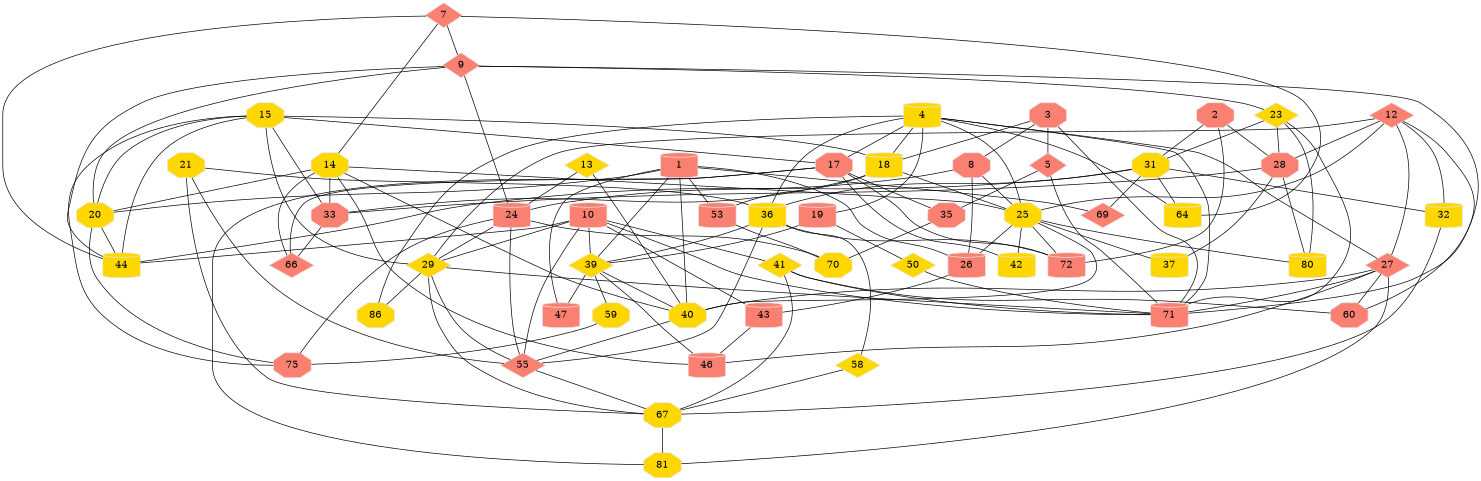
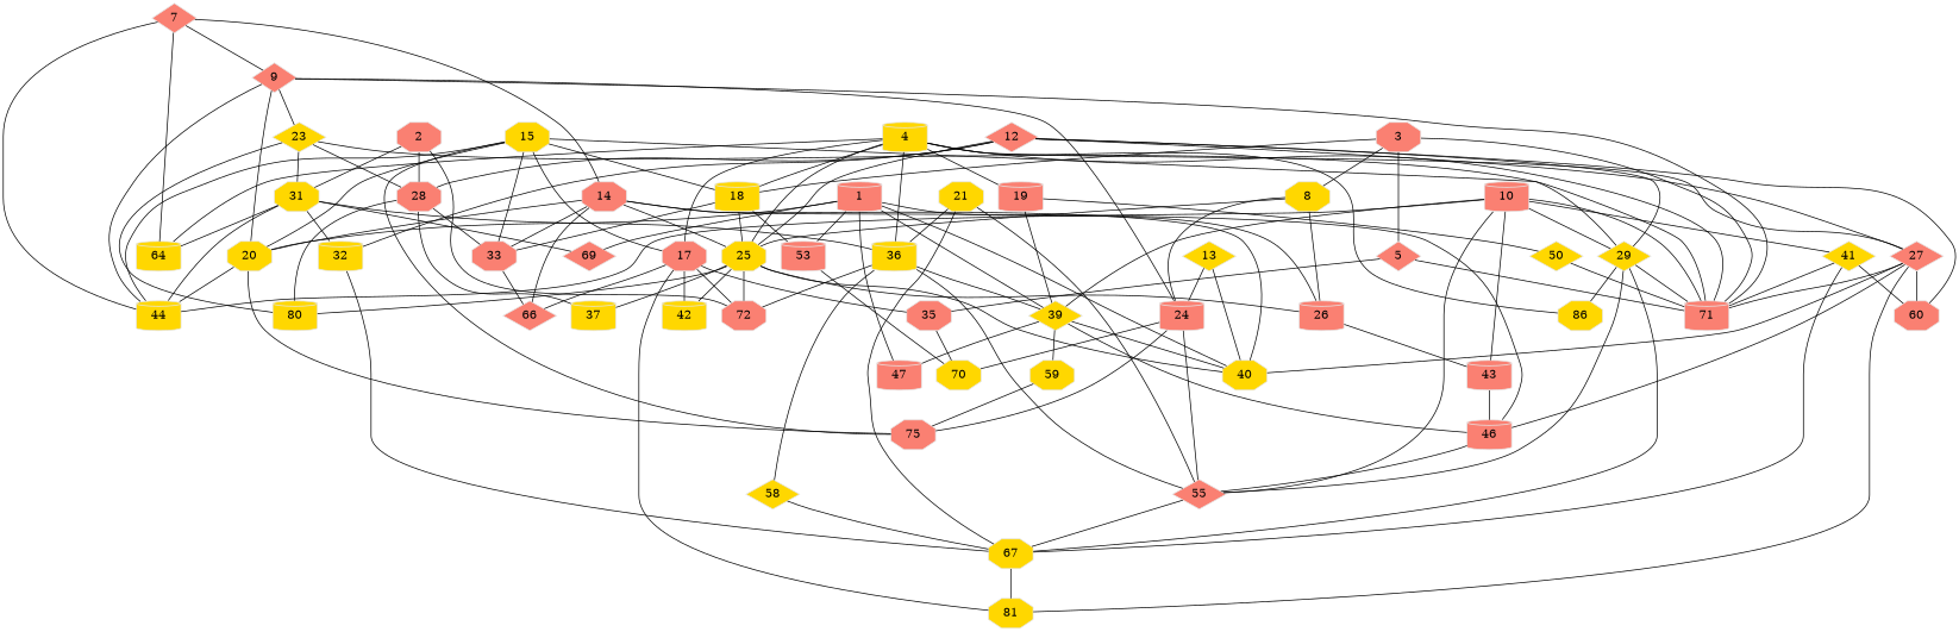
  graph {
    node [color=gray90 fillcolor=gold shape=octagon style=filled]
    1 [fillcolor=salmon shape=cylinder super="+56"]
    20 [super="+87"]
    26 [fillcolor=salmon shape=cylinder]
    39 [shape=diamond super="+68"]
    40 [super="+52"]
    47 [fillcolor=salmon shape=cylinder]
    53 [fillcolor=salmon shape=cylinder super="+65"]
    69 [fillcolor=salmon shape=diamond]
    44 [shape=cylinder super="+88"]
    75 [fillcolor=salmon super="+77"]
    43 [fillcolor=salmon shape=cylinder super="+57"]
    46 [fillcolor=salmon shape=cylinder super="+74"]
    59
    55 [fillcolor=salmon shape=diamond super="+78"]
    70
    2 [fillcolor=salmon super="+6"]
    28 [fillcolor=salmon super="+38"]
    31 [super="+34"]
-   72 [fillcolor=salmon shape=cylinder]
+   72 [fillcolor=salmon]
    33 [fillcolor=salmon]
    80 [shape=cylinder]
    37 [shape=cylinder]
    36 [shape=cylinder super="+49"]
    64 [shape=cylinder]
    32 [shape=cylinder]
    5 [fillcolor=salmon shape=diamond]
    3 [fillcolor=salmon]
-   8 [fillcolor=salmon super="+82"]
+   8 [super="+82"]
    18 [shape=cylinder super="+51"]
    71 [fillcolor=salmon shape=cylinder super="+83"]
    35 [fillcolor=salmon]
    25 [super="+41"]
    24 [fillcolor=salmon shape=cylinder super="+76"]
    4 [shape=cylinder super="+11"]
    17 [fillcolor=salmon]
    19 [fillcolor=salmon shape=cylinder]
    27 [fillcolor=salmon shape=diamond super="+73"]
    86
    66 [fillcolor=salmon shape=diamond]
    42 [shape=cylinder]
    81
    50 [shape=diamond]
    60 [fillcolor=salmon super="+61"]
    58 [shape=diamond]
    7 [fillcolor=salmon shape=diamond super="+30"]
    9 [fillcolor=salmon shape=diamond super="+79"]
-   14 [super="+16"]
+   14 [fillcolor=salmon super="+16"]
    23 [shape=diamond super="+85"]
    29 [shape=diamond super="+54"]
    10 [fillcolor=salmon shape=cylinder super="+22"]
    n51 [label=41 shape=diamond super="+63"]
    67 [super="+84"]
    12 [fillcolor=salmon shape=diamond super="+62"]
    13 [shape=diamond]
    15 [super="+48"]
    21
    1 -- 20
    1 -- 26
    1 -- 39
    1 -- 40
    1 -- 47
    1 -- 53
    1 -- 69
    20 -- 44
    20 -- 75
    26 -- 43
    39 -- 40
    39 -- 47
    39 -- 46
    39 -- 59
-   40 -- 55
+   46 -- 55
    53 -- 70
    43 -- 46
    59 -- 75
    55 -- 67
    2 -- 28
    2 -- 31
    2 -- 72
    28 -- 33
    28 -- 80
    28 -- 37
    31 -- 69
    31 -- 44
    31 -- 36
    31 -- 64
    31 -- 32
    33 -- 66
    36 -- 39
    36 -- 55
    36 -- 72
    36 -- 58
    32 -- 67
    5 -- 71
    5 -- 35
    3 -- 5
    3 -- 8
    3 -- 18
    3 -- 71 [weight=2]
    8 -- 26 [weight=2]
    8 -- 25
    8 -- 24
    18 -- 53
    18 -- 33
    18 -- 25
    35 -- 70
    25 -- 26
    25 -- 40
    25 -- 72
    25 -- 80
    25 -- 37
    25 -- 42
    24 -- 75
    24 -- 55
    24 -- 70
-   24 -- 29
    4 -- 36
    4 -- 64
    4 -- 18
    4 -- 71
    4 -- 25
    4 -- 17
    4 -- 19
    4 -- 27
    4 -- 86
    17 -- 72
    17 -- 35
    17 -- 66
    17 -- 42
    17 -- 81
    19 -- 39
    19 -- 50
    27 -- 40
    27 -- 46
    27 -- 71
    27 -- 81
    27 -- 60
    50 -- 71
    58 -- 67
    7 -- 44
    7 -- 64
    7 -- 9
    7 -- 14
    9 -- 20
    9 -- 44
    9 -- 71
    9 -- 24
    9 -- 23
    14 -- 20
    14 -- 40
    14 -- 46
    14 -- 33
    14 -- 25
    14 -- 66
    23 -- 28
    23 -- 31
    23 -- 80
    23 -- 71
    29 -- 55
    29 -- 71 [weight=2]
    29 -- 86
    29 -- 67
    10 -- 39
    10 -- 44
    10 -- 43 [weight=2]
    10 -- 55
    10 -- 71
    10 -- 29
    10 -- n51
    n51 -- 71
    n51 -- 60
    n51 -- 67
    67 -- 81
    12 -- 28
    12 -- 32
    12 -- 25
    12 -- 27
    12 -- 60
    12 -- 29
    13 -- 40
    13 -- 24
    15 -- 20
    15 -- 44
    15 -- 75
    15 -- 33
    15 -- 18
    15 -- 17
    15 -- 29
    21 -- 55
    21 -- 36
    21 -- 67
  }
